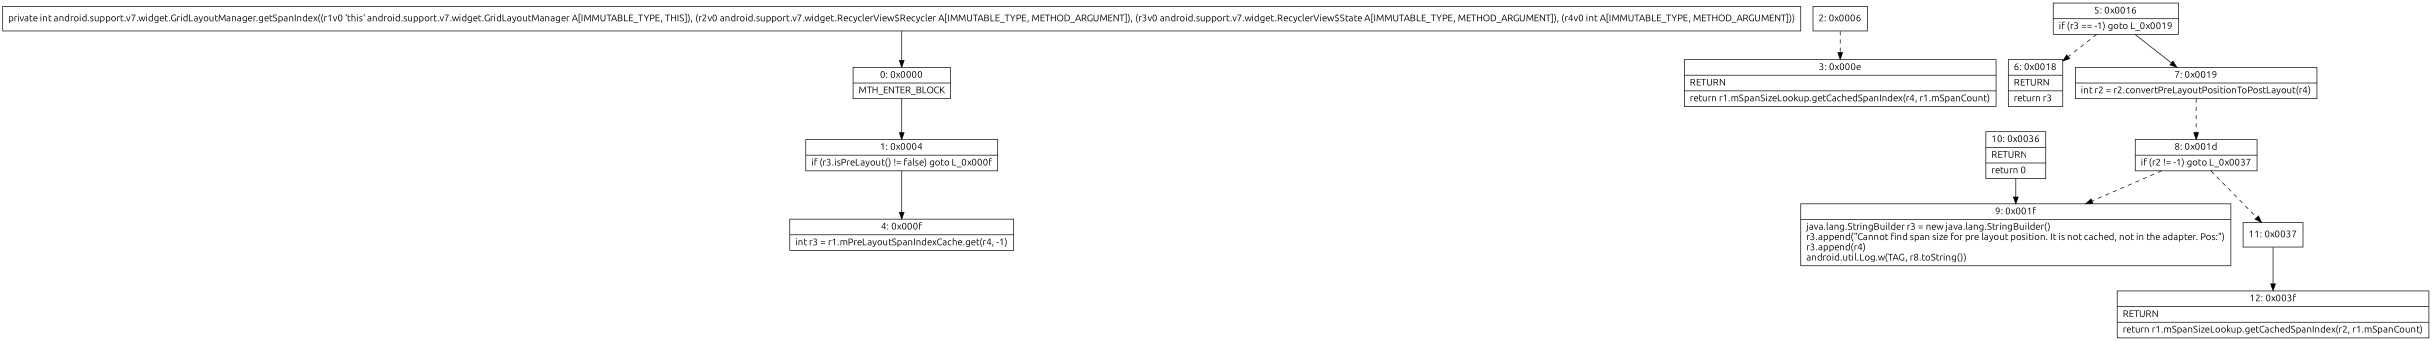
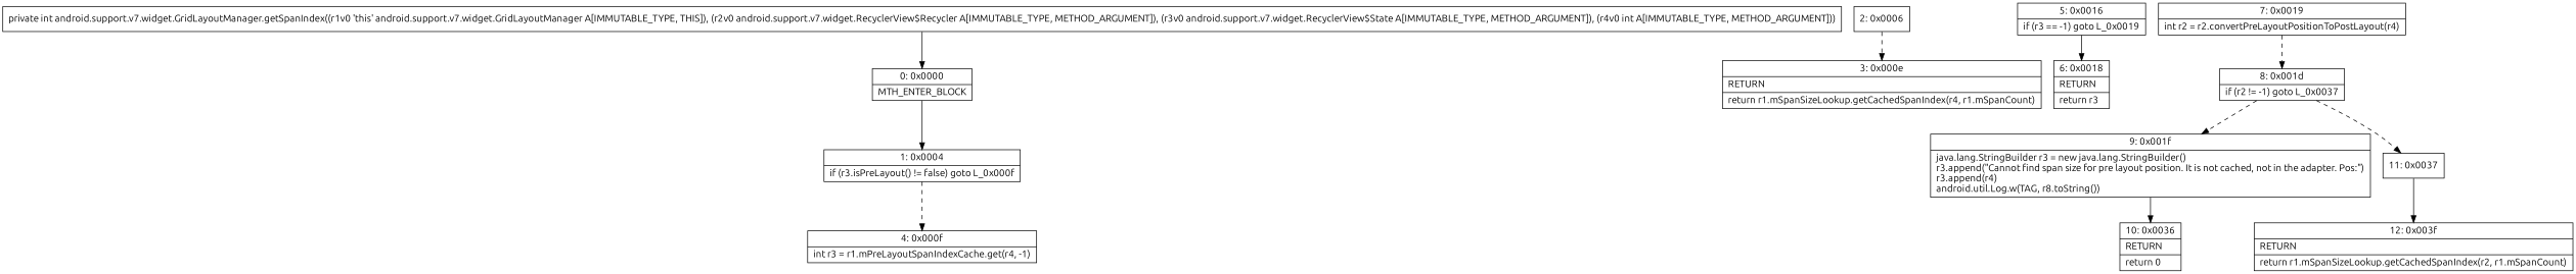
  digraph {
    fontname=Ubuntu
    node [fontname=Ubuntu shape=record]
    edge [fontname=Ubuntu]
    n1 [label="{0\:\ 0x0000|MTH_ENTER_BLOCK\l}"]
    n2 [label="{1\:\ 0x0004|if (r3.isPreLayout() != false) goto L_0x000f\l}"]
    n3 [label="{4\:\ 0x000f|int r3 = r1.mPreLayoutSpanIndexCache.get(r4, \-1)\l}"]
    n4 [label="{2\:\ 0x0006}"]
    n5 [label="{3\:\ 0x000e|RETURN\l|return r1.mSpanSizeLookup.getCachedSpanIndex(r4, r1.mSpanCount)\l}"]
    n6 [label="{5\:\ 0x0016|if (r3 == \-1) goto L_0x0019\l}"]
    n7 [label="{6\:\ 0x0018|RETURN\l|return r3\l}"]
    n8 [label="{7\:\ 0x0019|int r2 = r2.convertPreLayoutPositionToPostLayout(r4)\l}"]
    n9 [label="{8\:\ 0x001d|if (r2 != \-1) goto L_0x0037\l}"]
    n10 [label="{9\:\ 0x001f|java.lang.StringBuilder r3 = new java.lang.StringBuilder()\lr3.append(\"Cannot find span size for pre layout position. It is not cached, not in the adapter. Pos:\")\lr3.append(r4)\landroid.util.Log.w(TAG, r8.toString())\l}"]
    n11 [label="{11\:\ 0x0037}"]
    n12 [label="{10\:\ 0x0036|RETURN\l|return 0\l}"]
    n13 [label="{12\:\ 0x003f|RETURN\l|return r1.mSpanSizeLookup.getCachedSpanIndex(r2, r1.mSpanCount)\l}"]
    n14 [label="{private int android.support.v7.widget.GridLayoutManager.getSpanIndex((r1v0 'this' android.support.v7.widget.GridLayoutManager A[IMMUTABLE_TYPE, THIS]), (r2v0 android.support.v7.widget.RecyclerView$Recycler A[IMMUTABLE_TYPE, METHOD_ARGUMENT]), (r3v0 android.support.v7.widget.RecyclerView$State A[IMMUTABLE_TYPE, METHOD_ARGUMENT]), (r4v0 int A[IMMUTABLE_TYPE, METHOD_ARGUMENT])) }"]
    n1 -> n2
-   n2 -> n3
+   n2 -> n3 [style=dashed]
    n4 -> n5 [style=dashed]
-   n6 -> n7 [style=dashed]
-   n6 -> n8
+   n6 -> n7 [style=solid]
    n8 -> n9 [style=dashed]
    n9 -> n10 [style=dashed]
    n9 -> n11 [style=dashed]
-   n12 -> n10
+   n10 -> n12
    n11 -> n13
    n14 -> n1
  }
